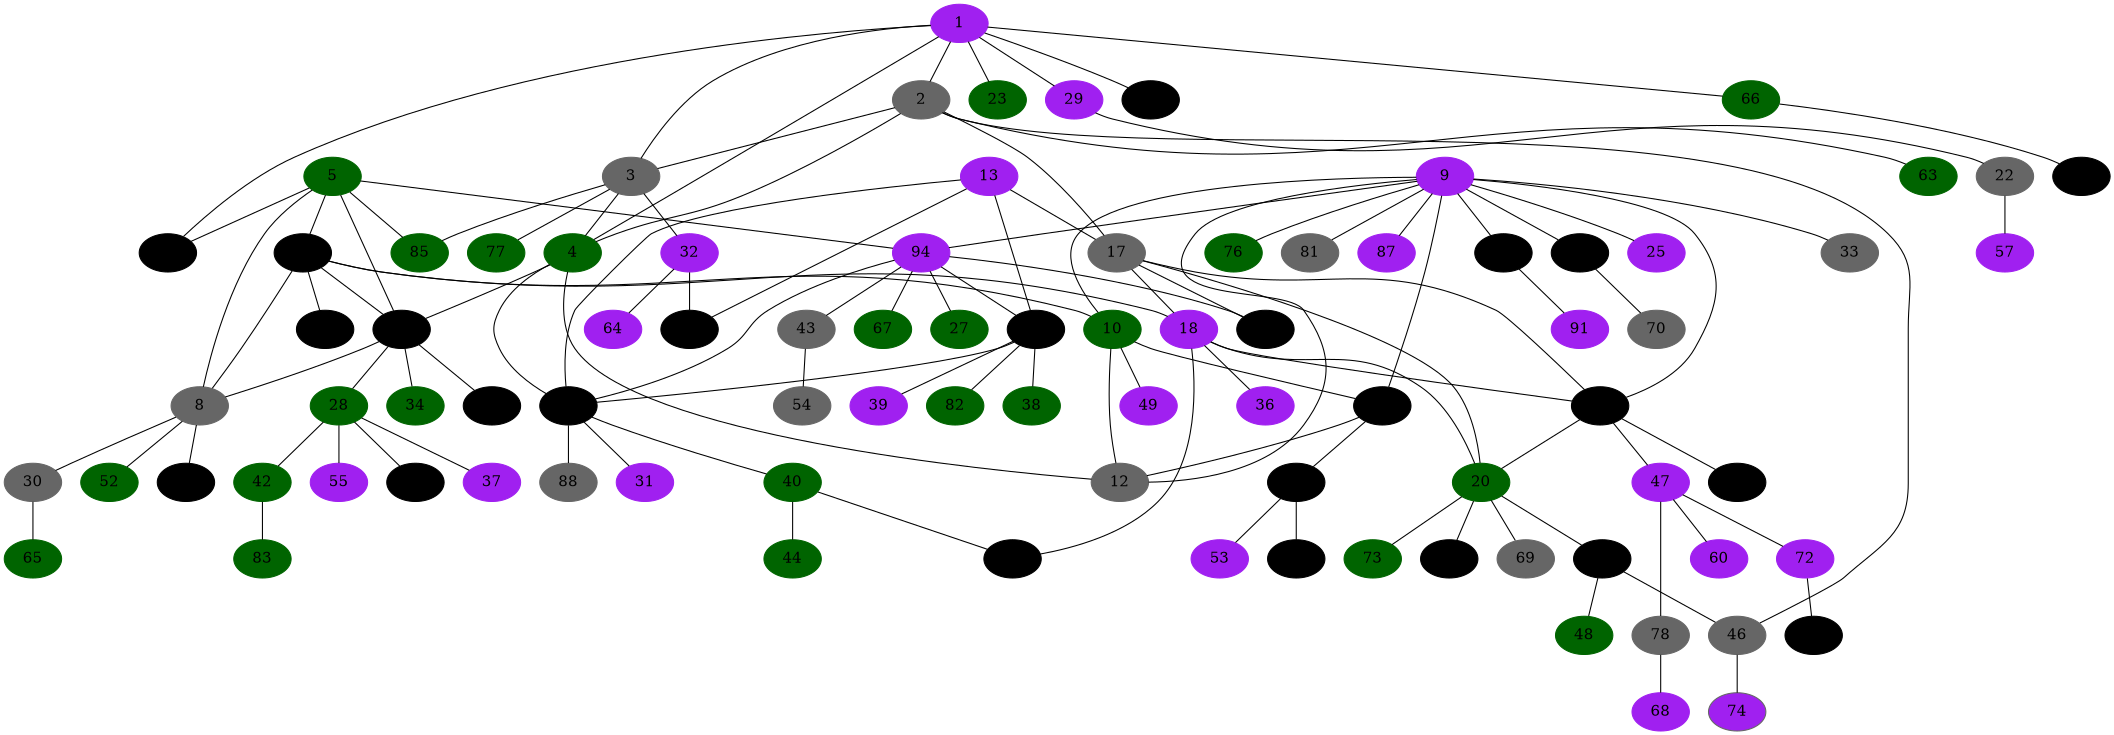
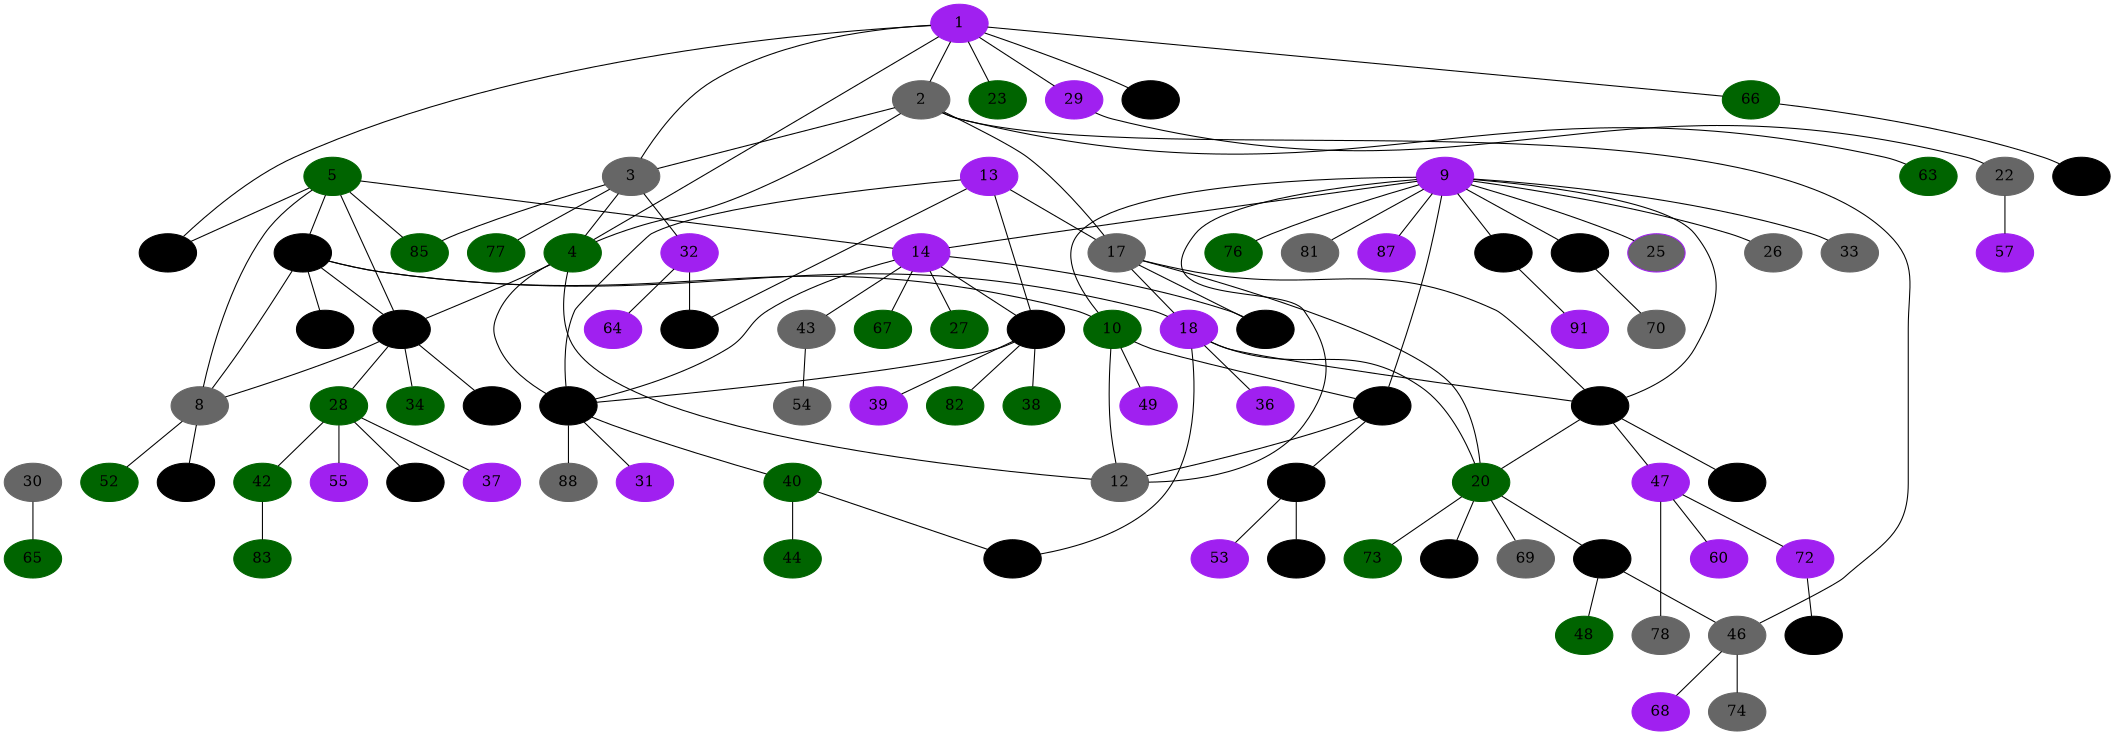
  graph {
    node [color=darkgreen style=filled]
    1 [color=purple]
    2 [color=gray40]
    3 [color=gray40]
    4
    23
    29 [color=purple]
    58 [color=black]
    62 [color=black]
    66
    17 [color=gray40]
    46 [color=gray40]
    63
    32 [color=purple]
    77
    85
    7 [color=black]
    12 [color=gray40]
    16 [color=black]
    22 [color=gray40]
    80 [color=black]
    18 [color=purple]
    19 [color=black]
    56 [color=black]
    20
    57 [color=purple]
    68 [color=purple]
-   74 [color=gray40 fillcolor=purple]
+   74 [color=gray40]
    86 [color=black]
    64 [color=purple]
    8 [color=gray40]
    28
    34
    84 [color=black]
    31 [color=purple]
    40
    88 [color=gray40]
    5
    6 [color=black]
-   14 [color=purple label=94]
+   14 [color=purple]
    10
    79 [color=black]
    30 [color=gray40]
    52
    59 [color=black]
    15 [color=black]
    27
    43 [color=gray40]
    67
    11 [color=black]
    49 [color=purple]
    36 [color=purple]
    45 [color=black]
    37 [color=purple]
    42
    55 [color=purple]
    71 [color=black]
    65
    9 [color=purple]
-   25 [color=purple]
+   25 [color=purple fillcolor=gray40]
+   26 [color=gray40]
    33 [color=gray40]
    35 [color=black]
    50 [color=black]
    76
    81 [color=gray40]
    87 [color=purple]
    51 [color=black]
    21 [color=black]
    47 [color=purple]
    n70 [color=purple label=91]
    70 [color=gray40]
    53 [color=purple]
    75 [color=black]
    13 [color=purple]
    38
    39 [color=purple]
    82
    54 [color=gray40]
    44
    24 [color=black]
    41 [color=black]
    69 [color=gray40]
    73
    60 [color=purple]
    72 [color=purple]
    78 [color=gray40]
    48
    83
    89 [color=black]
    1 -- 2
    1 -- 3
    1 -- 4
    1 -- 23
    1 -- 29
    1 -- 58
    1 -- 62
    1 -- 66
    2 -- 3
    2 -- 4
    2 -- 17
    2 -- 46
    2 -- 63
    3 -- 4
    3 -- 32
    3 -- 77
    3 -- 85
    4 -- 7
    4 -- 12
    4 -- 16
    29 -- 22
    66 -- 80
    17 -- 18
    17 -- 19
    17 -- 56
    17 -- 20
-   78 -- 68
+   46 -- 68
    46 -- 74
    32 -- 86
    32 -- 64
    7 -- 8
    7 -- 28
    7 -- 34
    7 -- 84
    16 -- 31
    16 -- 40
    16 -- 88
    22 -- 57
    18 -- 19
    18 -- 20
    18 -- 36
    18 -- 45
    19 -- 20
    19 -- 21
    19 -- 47
    20 -- 24
    20 -- 41
    20 -- 69
    20 -- 73
-   8 -- 30
    8 -- 52
    8 -- 59
    28 -- 37
    28 -- 42
    28 -- 55
    28 -- 71
    40 -- 45
    40 -- 44
    5 -- 58
    5 -- 85
    5 -- 7
    5 -- 8
    5 -- 6
    5 -- 14
    6 -- 7
    6 -- 18
    6 -- 8
    6 -- 10
    6 -- 79
    14 -- 16
    14 -- 56
    14 -- 15
    14 -- 27
    14 -- 43
    14 -- 67
    10 -- 12
    10 -- 11
    10 -- 49
    30 -- 65
    15 -- 16
    15 -- 38
    15 -- 39
    15 -- 82
    43 -- 54
    11 -- 12
    11 -- 51
    42 -- 83
    9 -- 12
    9 -- 19
    9 -- 14
    9 -- 10
    9 -- 11
    9 -- 25
+   9 -- 26
    9 -- 33
    9 -- 35
    9 -- 50
    9 -- 76
    9 -- 81
    9 -- 87
    35 -- n70
    50 -- 70
    51 -- 53
    51 -- 75
    47 -- 60
    47 -- 72
    47 -- 78
    13 -- 17
    13 -- 16
    13 -- 86
    13 -- 15
    41 -- 46
    41 -- 48
    72 -- 89
  }
